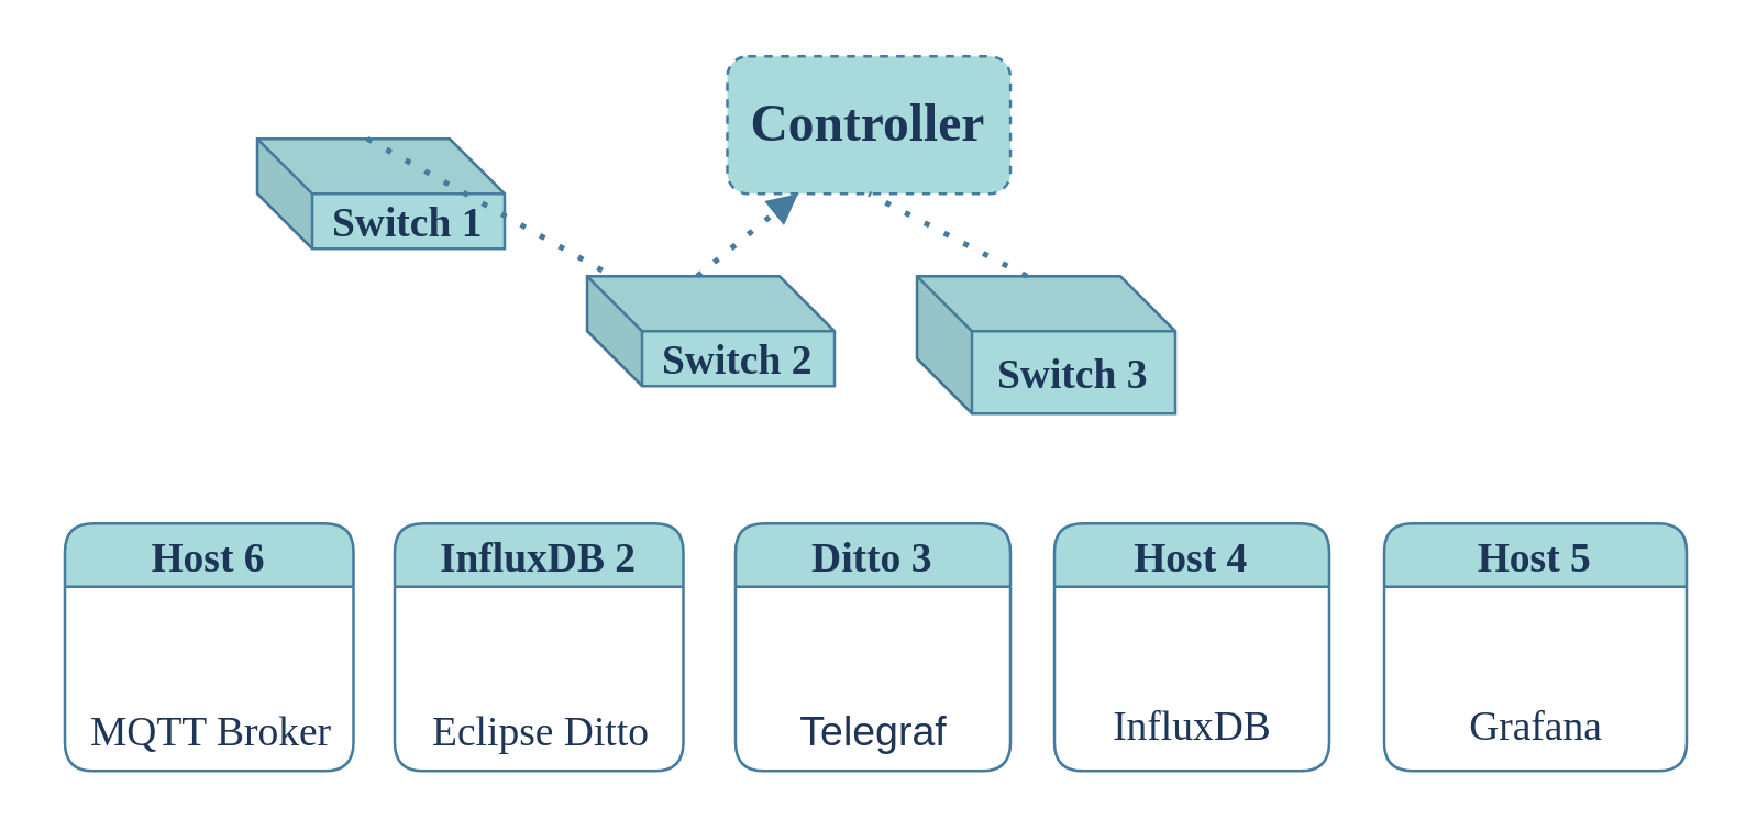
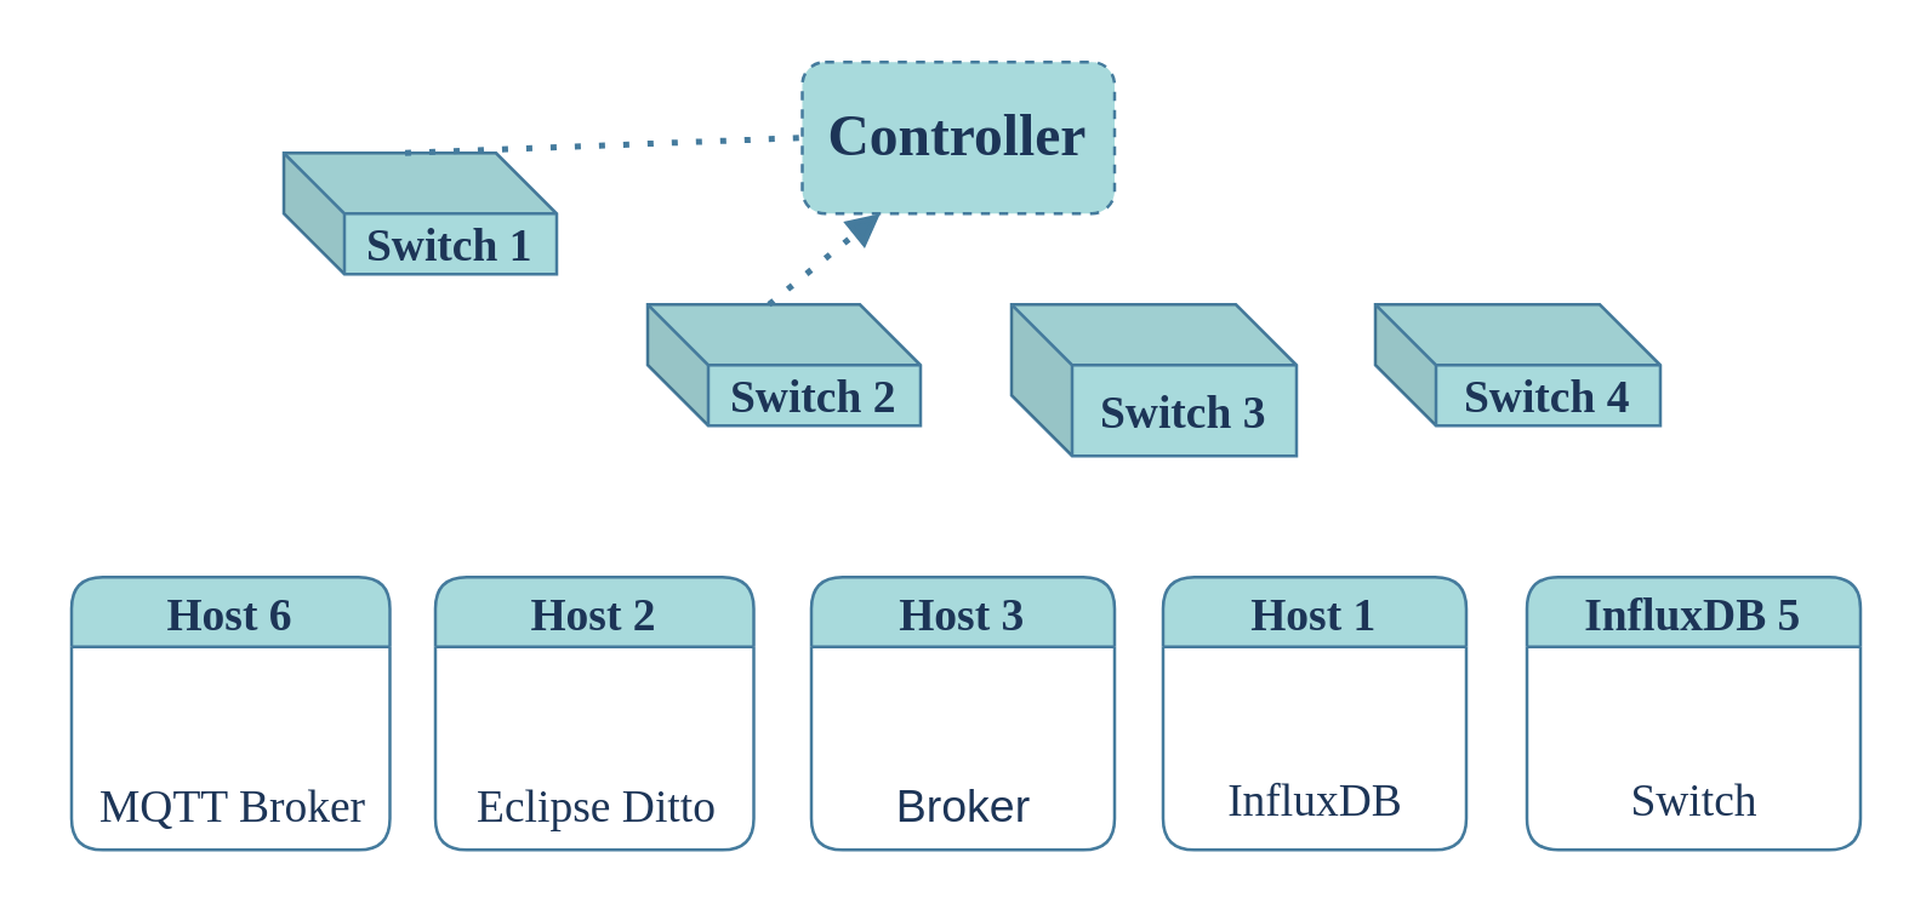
  <mxCell id="0" />
  <mxCell id="1" parent="0" />
  <mxCell id="2" value="Host 6" style="swimlane;startSize=23;labelBackgroundColor=none;fillColor=#A8DADC;strokeColor=#457B9D;fontColor=#1D3557;fontSize=15;fontFamily=Times New Roman;rounded=1;" parent="1" vertex="1"><mxGeometry x="23" y="190" width="105" height="90" as="geometry" /></mxCell>
  <mxCell id="3" value="" style="shape=image;verticalLabelPosition=bottom;labelBackgroundColor=none;verticalAlign=top;aspect=fixed;imageAspect=0;image=https://vmssoftware.com/images/intro/product/mosquitto.png;fillColor=#A8DADC;strokeColor=#457B9D;fontColor=#1D3557;rounded=1;" parent="2" vertex="1"><mxGeometry x="35" y="27.5" width="35" height="35" as="geometry" /></mxCell>
  <mxCell id="4" value="&lt;font face=&quot;Times New Roman&quot; style=&quot;font-size: 15px;&quot;&gt;MQTT Broker&lt;/font&gt;" style="text;html=1;align=center;verticalAlign=middle;resizable=0;points=[];autosize=1;strokeColor=none;fillColor=none;labelBackgroundColor=none;fontColor=#1D3557;rounded=1;" parent="2" vertex="1"><mxGeometry x="-2.5" y="60" width="110" height="30" as="geometry" /></mxCell>
  <mxCell id="5" value="&lt;font face=&quot;Times New Roman&quot; style=&quot;font-size: 19px;&quot;&gt;&lt;b&gt;Controller&lt;/b&gt;&lt;/font&gt;" style="rounded=1;whiteSpace=wrap;html=1;labelBackgroundColor=none;fillColor=#A8DADC;strokeColor=#457B9D;fontColor=#1D3557;dashed=1;" parent="1" vertex="1"><mxGeometry x="264" y="20" width="103" height="50" as="geometry" /></mxCell>
- <mxCell id="6" value="InfluxDB 2" style="swimlane;startSize=23;labelBackgroundColor=none;fillColor=#A8DADC;strokeColor=#457B9D;fontColor=#1D3557;fontSize=15;fontFamily=Times New Roman;rounded=1;" parent="1" vertex="1"><mxGeometry x="143" y="190" width="105" height="90" as="geometry" /></mxCell>
+ <mxCell id="6" value="Host 2" style="swimlane;startSize=23;labelBackgroundColor=none;fillColor=#A8DADC;strokeColor=#457B9D;fontColor=#1D3557;fontSize=15;fontFamily=Times New Roman;rounded=1;" parent="1" vertex="1"><mxGeometry x="143" y="190" width="105" height="90" as="geometry" /></mxCell>
  <mxCell id="7" value="&lt;font face=&quot;Times New Roman&quot; style=&quot;font-size: 15px;&quot;&gt;Eclipse Ditto&lt;/font&gt;" style="text;html=1;align=center;verticalAlign=middle;resizable=0;points=[];autosize=1;strokeColor=none;fillColor=none;labelBackgroundColor=none;fontColor=#1D3557;rounded=1;" parent="6" vertex="1"><mxGeometry x="2.5" y="60" width="100" height="30" as="geometry" /></mxCell>
  <mxCell id="8" value="" style="shape=image;verticalLabelPosition=bottom;labelBackgroundColor=none;verticalAlign=top;aspect=fixed;imageAspect=0;image=https://predictiveworks.github.io/assets/images/ditto.png;fillColor=#A8DADC;strokeColor=#457B9D;fontColor=#1D3557;rounded=1;" parent="6" vertex="1"><mxGeometry x="35" y="27.5" width="35" height="35" as="geometry" /></mxCell>
- <mxCell id="9" value="Ditto 3" style="swimlane;startSize=23;labelBackgroundColor=none;fillColor=#A8DADC;strokeColor=#457B9D;fontColor=#1D3557;fontSize=15;fontFamily=Times New Roman;rounded=1;" parent="1" vertex="1"><mxGeometry x="267" y="190" width="100" height="90" as="geometry" /></mxCell>
- <mxCell id="10" value="&lt;font style=&quot;font-size: 15px;&quot;&gt;Telegraf&lt;/font&gt;" style="text;html=1;align=center;verticalAlign=middle;resizable=0;points=[];autosize=1;strokeColor=none;fillColor=none;labelBackgroundColor=none;fontColor=#1D3557;rounded=1;" parent="9" vertex="1"><mxGeometry x="10" y="60" width="80" height="30" as="geometry" /></mxCell>
+ <mxCell id="9" value="Host 3" style="swimlane;startSize=23;labelBackgroundColor=none;fillColor=#A8DADC;strokeColor=#457B9D;fontColor=#1D3557;fontSize=15;fontFamily=Times New Roman;rounded=1;" parent="1" vertex="1"><mxGeometry x="267" y="190" width="100" height="90" as="geometry" /></mxCell>
+ <mxCell id="10" value="&lt;font style=&quot;font-size: 15px;&quot;&gt;Broker&lt;/font&gt;" style="text;html=1;align=center;verticalAlign=middle;resizable=0;points=[];autosize=1;strokeColor=none;fillColor=none;labelBackgroundColor=none;fontColor=#1D3557;rounded=1;" parent="9" vertex="1"><mxGeometry x="10" y="60" width="80" height="30" as="geometry" /></mxCell>
  <mxCell id="11" value="" style="shape=image;verticalLabelPosition=bottom;labelBackgroundColor=none;verticalAlign=top;aspect=fixed;imageAspect=0;image=https://projects.task.gda.pl/uploads/-/system/project/avatar/318/telegraf_role_logo.png;fillColor=#A8DADC;strokeColor=#457B9D;fontColor=#1D3557;rounded=1;" parent="9" vertex="1"><mxGeometry x="34.75" y="29.75" width="30.5" height="30.5" as="geometry" /></mxCell>
- <mxCell id="12" value="Host 4" style="swimlane;startSize=23;labelBackgroundColor=none;fillColor=#A8DADC;strokeColor=#457B9D;fontColor=#1D3557;fontSize=15;fontFamily=Times New Roman;rounded=1;" parent="1" vertex="1"><mxGeometry x="383" y="190" width="100" height="90" as="geometry" /></mxCell>
+ <mxCell id="12" value="Host 1" style="swimlane;startSize=23;labelBackgroundColor=none;fillColor=#A8DADC;strokeColor=#457B9D;fontColor=#1D3557;fontSize=15;fontFamily=Times New Roman;rounded=1;" parent="1" vertex="1"><mxGeometry x="383" y="190" width="100" height="90" as="geometry" /></mxCell>
  <mxCell id="13" value="&lt;font face=&quot;Times New Roman&quot; style=&quot;font-size: 15px;&quot;&gt;InfluxDB&lt;/font&gt;" style="text;html=1;align=center;verticalAlign=middle;resizable=0;points=[];autosize=1;strokeColor=none;fillColor=none;labelBackgroundColor=none;fontColor=#1D3557;rounded=1;" parent="12" vertex="1"><mxGeometry x="10" y="58" width="80" height="30" as="geometry" /></mxCell>
  <mxCell id="14" value="" style="shape=image;verticalLabelPosition=bottom;labelBackgroundColor=none;verticalAlign=top;aspect=fixed;imageAspect=0;image=https://assets.zabbix.com/img/brands/influxdb.svg;fillColor=#A8DADC;strokeColor=#457B9D;fontColor=#1D3557;direction=south;rounded=1;" parent="12" vertex="1"><mxGeometry x="34.4" y="29.41" width="31.19" height="31.19" as="geometry" /></mxCell>
- <mxCell id="15" value="Host 5" style="swimlane;startSize=23;labelBackgroundColor=none;fillColor=#A8DADC;strokeColor=#457B9D;fontColor=#1D3557;fontSize=15;fontFamily=Times New Roman;rounded=1;" parent="1" vertex="1"><mxGeometry x="503" y="190" width="110" height="90" as="geometry" /></mxCell>
- <mxCell id="16" value="&lt;font face=&quot;Times New Roman&quot; style=&quot;font-size: 15px;&quot;&gt;Grafana&lt;/font&gt;" style="text;html=1;align=center;verticalAlign=middle;resizable=0;points=[];autosize=1;strokeColor=none;fillColor=none;labelBackgroundColor=none;fontColor=#1D3557;rounded=1;" parent="15" vertex="1"><mxGeometry x="20" y="58" width="70" height="30" as="geometry" /></mxCell>
+ <mxCell id="15" value="InfluxDB 5" style="swimlane;startSize=23;labelBackgroundColor=none;fillColor=#A8DADC;strokeColor=#457B9D;fontColor=#1D3557;fontSize=15;fontFamily=Times New Roman;rounded=1;" parent="1" vertex="1"><mxGeometry x="503" y="190" width="110" height="90" as="geometry" /></mxCell>
+ <mxCell id="16" value="&lt;font face=&quot;Times New Roman&quot; style=&quot;font-size: 15px;&quot;&gt;Switch&lt;/font&gt;" style="text;html=1;align=center;verticalAlign=middle;resizable=0;points=[];autosize=1;strokeColor=none;fillColor=none;labelBackgroundColor=none;fontColor=#1D3557;rounded=1;" parent="15" vertex="1"><mxGeometry x="20" y="58" width="70" height="30" as="geometry" /></mxCell>
  <mxCell id="17" value="" style="shape=image;verticalLabelPosition=bottom;labelBackgroundColor=none;verticalAlign=top;aspect=fixed;imageAspect=0;image=https://seeklogo.com/images/G/grafana-logo-15BA0AFA8A-seeklogo.com.png;fillColor=#A8DADC;strokeColor=#457B9D;fontColor=#1D3557;rounded=1;" parent="15" vertex="1"><mxGeometry x="35.28" y="28.99" width="29.45" height="32.02" as="geometry" /></mxCell>
  <mxCell id="18" value="&lt;font face=&quot;Times New Roman&quot; style=&quot;font-size: 15px;&quot;&gt;&lt;b&gt;Switch 1&lt;/b&gt;&lt;/font&gt;" style="shape=cube;whiteSpace=wrap;html=1;boundedLbl=1;backgroundOutline=1;darkOpacity=0.05;darkOpacity2=0.1;labelBackgroundColor=none;fillColor=#A8DADC;strokeColor=#457B9D;fontColor=#1D3557;rounded=1;" parent="1" vertex="1"><mxGeometry x="93" y="50" width="90" height="40" as="geometry" /></mxCell>
  <mxCell id="19" value="&lt;font face=&quot;Times New Roman&quot; style=&quot;font-size: 15px;&quot;&gt;&lt;b&gt;Switch 2&lt;/b&gt;&lt;/font&gt;" style="shape=cube;whiteSpace=wrap;html=1;boundedLbl=1;backgroundOutline=1;darkOpacity=0.05;darkOpacity2=0.1;labelBackgroundColor=none;fillColor=#A8DADC;strokeColor=#457B9D;fontColor=#1D3557;rounded=1;" parent="1" vertex="1"><mxGeometry x="213" y="100" width="90" height="40" as="geometry" /></mxCell>
  <mxCell id="20" value="&lt;font face=&quot;Times New Roman&quot; style=&quot;font-size: 15px;&quot;&gt;&lt;b&gt;Switch 3&lt;/b&gt;&lt;/font&gt;" style="shape=cube;whiteSpace=wrap;html=1;boundedLbl=1;backgroundOutline=1;darkOpacity=0.05;darkOpacity2=0.1;labelBackgroundColor=none;fillColor=#A8DADC;strokeColor=#457B9D;fontColor=#1D3557;rounded=1;" parent="1" vertex="1"><mxGeometry x="333" y="100" width="94" height="50" as="geometry" /></mxCell>
- <mxCell id="22" value="" style="endArrow=none;dashed=1;html=1;dashPattern=1 3;strokeWidth=2;rounded=1;exitX=0;exitY=0;exitDx=40;exitDy=0;exitPerimeter=0;labelBackgroundColor=none;strokeColor=#457B9D;fontColor=default;" parent="1" source="18" target="19" edge="1"><mxGeometry width="50" height="50" relative="1" as="geometry"><mxPoint x="173" y="60" as="sourcePoint" /><mxPoint x="323" y="-30" as="targetPoint" /></mxGeometry></mxCell>
+ <mxCell id="21" value="&lt;font face=&quot;Times New Roman&quot; style=&quot;font-size: 15px;&quot;&gt;&lt;b&gt;Switch 4&lt;/b&gt;&lt;/font&gt;" style="shape=cube;whiteSpace=wrap;html=1;boundedLbl=1;backgroundOutline=1;darkOpacity=0.05;darkOpacity2=0.1;labelBackgroundColor=none;fillColor=#A8DADC;strokeColor=#457B9D;fontColor=#1D3557;rounded=1;" parent="1" vertex="1"><mxGeometry x="453" y="100" width="94" height="40" as="geometry" /></mxCell>
+ <mxCell id="22" value="" style="endArrow=none;dashed=1;html=1;dashPattern=1 3;strokeWidth=2;rounded=1;entryX=0;entryY=0.5;entryDx=0;entryDy=0;exitX=0;exitY=0;exitDx=40;exitDy=0;exitPerimeter=0;labelBackgroundColor=none;strokeColor=#457B9D;fontColor=default;" parent="1" source="18" target="5" edge="1"><mxGeometry width="50" height="50" relative="1" as="geometry"><mxPoint x="173" y="60" as="sourcePoint" /><mxPoint x="323" y="-30" as="targetPoint" /></mxGeometry></mxCell>
  <mxCell id="23" value="" style="endArrow=block;dashed=1;html=1;dashPattern=1 3;strokeWidth=2;rounded=1;entryX=0.25;entryY=1;entryDx=0;entryDy=0;exitX=0;exitY=0;exitDx=40;exitDy=0;exitPerimeter=0;labelBackgroundColor=none;strokeColor=#457B9D;fontColor=default;" parent="1" source="19" target="5" edge="1"><mxGeometry width="50" height="50" relative="1" as="geometry"><mxPoint x="303" y="60" as="sourcePoint" /><mxPoint x="453" y="-30" as="targetPoint" /></mxGeometry></mxCell>
- <mxCell id="24" value="" style="endArrow=none;dashed=1;html=1;dashPattern=1 3;strokeWidth=2;rounded=1;entryX=0.5;entryY=1;entryDx=0;entryDy=0;exitX=0;exitY=0;exitDx=40;exitDy=0;exitPerimeter=0;labelBackgroundColor=none;strokeColor=#457B9D;fontColor=default;" parent="1" source="20" target="5" edge="1"><mxGeometry width="50" height="50" relative="1" as="geometry"><mxPoint x="452" y="70" as="sourcePoint" /><mxPoint x="513" y="-30" as="targetPoint" /></mxGeometry></mxCell>
